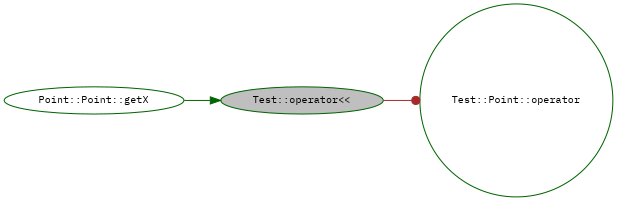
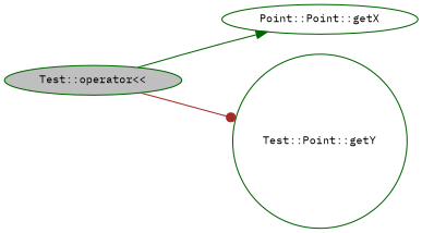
  digraph {
    fontname="IBM Plex Mono"
    rankdir=LR
    node [color=darkgreen fillcolor=white fontname="IBM Plex Mono" fontsize=10 shape=ellipse style=filled]
    edge [fontname="IBM Plex Mono" fontsize=10 labelfontname=Helvetica labelfontsize=10 style=solid]
    n1 [fillcolor=grey75 fontcolor=black height=0.2 label="Test::operator\<\<" width=0.4]
    n2 [height=0.2 label="Point::Point::getX" width=0.4]
-   n3 [height=0.2 label="Test::Point::operator" shape=circle width=0.4]
-   n2 -> n1 [arrowhead=normal color=darkgreen]
+   n3 [height=0.2 label="Test::Point::getY" shape=circle width=0.4]
+   n1 -> n2 [arrowhead=normal color=darkgreen]
    n1 -> n3 [arrowhead=dot color=brown]
  }
